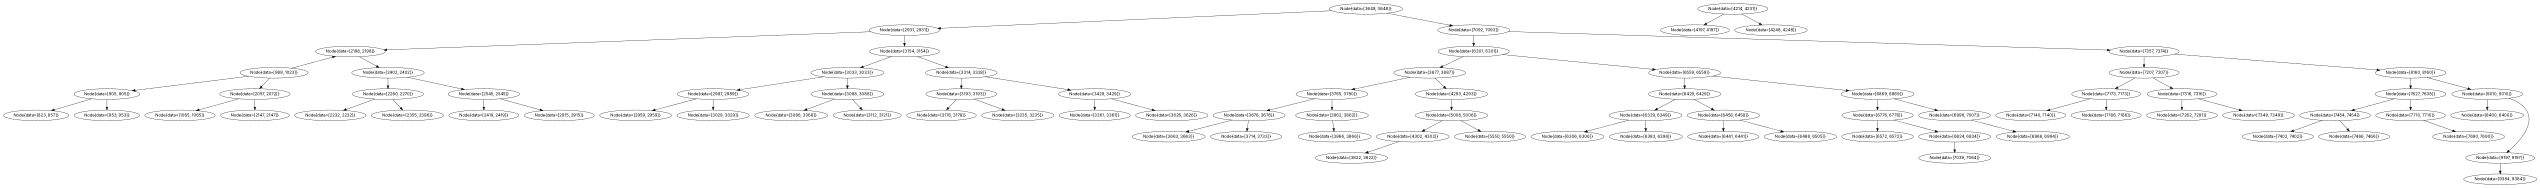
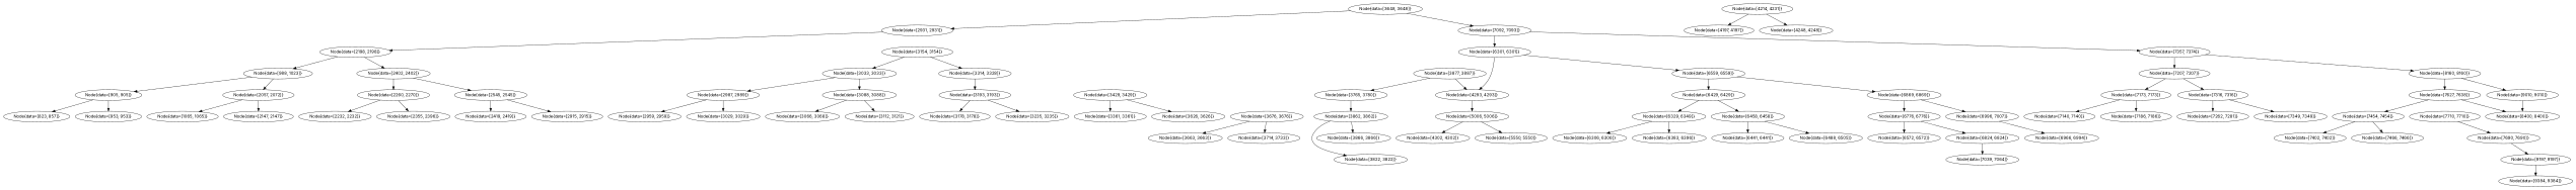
  digraph {
    fontname=Inter
    node [fontname=Inter]
    edge [fontname=Inter]
    n1 [label="Node{data=[3648, 3648]}"]
    n2 [label="Node{data=[2931, 2931]}"]
    n3 [label="Node{data=[7092, 7093]}"]
    n4 [label="Node{data=[2198, 2198]}"]
    n5 [label="Node{data=[3154, 3154]}"]
    n6 [label="Node{data=[6301, 6301]}"]
    n7 [label="Node{data=[7357, 7374]}"]
    n8 [label="Node{data=[988, 1023]}"]
    n9 [label="Node{data=[2402, 2402]}"]
    n10 [label="Node{data=[3033, 3033]}"]
    n11 [label="Node{data=[3314, 3328]}"]
    n12 [label="Node{data=[905, 905]}"]
    n13 [label="Node{data=[2057, 2072]}"]
    n14 [label="Node{data=[2260, 2270]}"]
    n15 [label="Node{data=[2545, 2545]}"]
    n16 [label="Node{data=[823, 857]}"]
    n17 [label="Node{data=[953, 953]}"]
    n18 [label="Node{data=[1065, 1065]}"]
    n19 [label="Node{data=[2147, 2147]}"]
    n20 [label="Node{data=[2232, 2232]}"]
    n21 [label="Node{data=[2355, 2396]}"]
    n22 [label="Node{data=[2419, 2419]}"]
    n23 [label="Node{data=[2915, 2915]}"]
    n24 [label="Node{data=[2987, 2989]}"]
    n25 [label="Node{data=[3088, 3088]}"]
    n26 [label="Node{data=[3193, 3193]}"]
    n27 [label="Node{data=[3429, 3429]}"]
    n28 [label="Node{data=[2959, 2959]}"]
    n29 [label="Node{data=[3029, 3029]}"]
    n30 [label="Node{data=[3066, 3068]}"]
    n31 [label="Node{data=[3112, 3121]}"]
    n32 [label="Node{data=[3178, 3178]}"]
    n33 [label="Node{data=[3235, 3235]}"]
    n34 [label="Node{data=[3361, 3361]}"]
    n35 [label="Node{data=[3626, 3626]}"]
    n36 [label="Node{data=[3877, 3887]}"]
    n37 [label="Node{data=[6559, 6559]}"]
    n38 [label="Node{data=[7207, 7207]}"]
    n39 [label="Node{data=[8160, 8160]}"]
    n40 [label="Node{data=[3765, 3780]}"]
    n41 [label="Node{data=[4293, 4293]}"]
    n42 [label="Node{data=[6429, 6429]}"]
    n43 [label="Node{data=[6869, 6869]}"]
    n44 [label="Node{data=[3676, 3676]}"]
    n45 [label="Node{data=[3862, 3862]}"]
    n46 [label="Node{data=[5006, 5006]}"]
    n47 [label="Node{data=[3663, 3663]}"]
    n48 [label="Node{data=[3714, 3733]}"]
    n49 [label="Node{data=[3822, 3822]}"]
    n50 [label="Node{data=[3866, 3866]}"]
    n51 [label="Node{data=[4214, 4231]}"]
    n52 [label="Node{data=[4197, 4197]}"]
    n53 [label="Node{data=[4248, 4248]}"]
    n54 [label="Node{data=[4302, 4302]}"]
    n55 [label="Node{data=[5550, 5550]}"]
    n56 [label="Node{data=[6329, 6349]}"]
    n57 [label="Node{data=[6458, 6458]}"]
    n58 [label="Node{data=[6776, 6776]}"]
    n59 [label="Node{data=[6996, 7007]}"]
    n60 [label="Node{data=[6306, 6306]}"]
    n61 [label="Node{data=[6383, 6396]}"]
    n62 [label="Node{data=[6441, 6441]}"]
    n63 [label="Node{data=[6488, 6505]}"]
    n64 [label="Node{data=[6572, 6572]}"]
    n65 [label="Node{data=[6824, 6824]}"]
    n66 [label="Node{data=[6966, 6994]}"]
    n67 [label="Node{data=[7039, 7064]}"]
    n68 [label="Node{data=[7173, 7173]}"]
    n69 [label="Node{data=[7316, 7316]}"]
    n70 [label="Node{data=[7627, 7638]}"]
    n71 [label="Node{data=[9010, 9010]}"]
    n72 [label="Node{data=[7140, 7140]}"]
    n73 [label="Node{data=[7186, 7186]}"]
    n74 [label="Node{data=[7262, 7281]}"]
    n75 [label="Node{data=[7349, 7349]}"]
    n76 [label="Node{data=[7454, 7454]}"]
    n77 [label="Node{data=[7710, 7710]}"]
    n78 [label="Node{data=[8400, 8400]}"]
    n79 [label="Node{data=[9197, 9197]}"]
    n80 [label="Node{data=[7402, 7402]}"]
    n81 [label="Node{data=[7466, 7466]}"]
    n82 [label="Node{data=[7690, 7690]}"]
    n83 [label="Node{data=[9384, 9384]}"]
    n1 -> n2
    n1 -> n3
    n2 -> n4
-   n2 -> n5
    n3 -> n6
    n3 -> n7
-   n8 -> n4
+   n4 -> n8
    n4 -> n9
    n5 -> n10
    n5 -> n11
-   n6 -> n36
+   n6 -> n41
    n6 -> n37
    n7 -> n38
    n7 -> n39
    n8 -> n12
    n8 -> n13
    n9 -> n14
    n9 -> n15
    n10 -> n24
    n10 -> n25
    n11 -> n26
-   n11 -> n27
    n12 -> n16
    n12 -> n17
    n13 -> n18
    n13 -> n19
    n14 -> n20
    n14 -> n21
    n15 -> n22
    n15 -> n23
    n24 -> n28
    n24 -> n29
    n25 -> n30
    n25 -> n31
    n26 -> n32
    n26 -> n33
    n27 -> n34
    n27 -> n35
    n36 -> n40
    n36 -> n41
    n37 -> n42
    n37 -> n43
    n38 -> n68
    n38 -> n69
    n39 -> n70
    n39 -> n71
-   n40 -> n44
    n40 -> n45
    n41 -> n46
    n42 -> n56
    n42 -> n57
    n43 -> n58
    n43 -> n59
    n44 -> n47
    n44 -> n48
-   n54 -> n49
+   n45 -> n49
    n45 -> n50
    n46 -> n54
    n46 -> n55
    n51 -> n52
    n51 -> n53
    n56 -> n60
    n56 -> n61
    n57 -> n62
    n57 -> n63
    n58 -> n64
    n58 -> n65
    n59 -> n66
    n65 -> n67
    n68 -> n72
    n68 -> n73
    n69 -> n74
    n69 -> n75
    n70 -> n76
-   n70 -> n77
+   n70 -> n78
    n71 -> n78
-   n71 -> n79
+   n82 -> n79
    n76 -> n80
    n76 -> n81
    n77 -> n82
    n79 -> n83
  }
